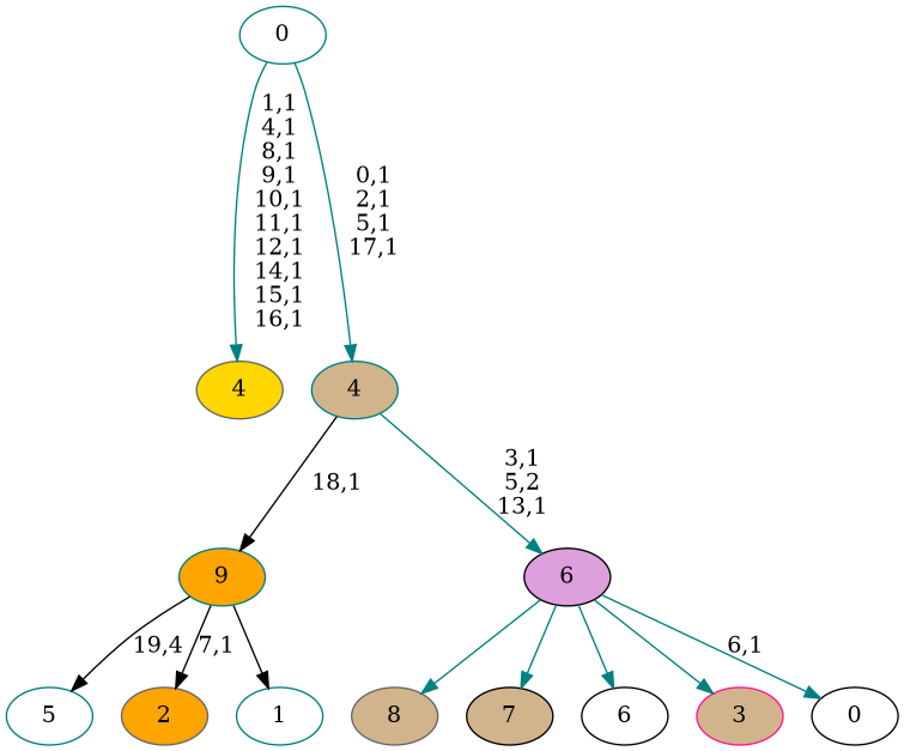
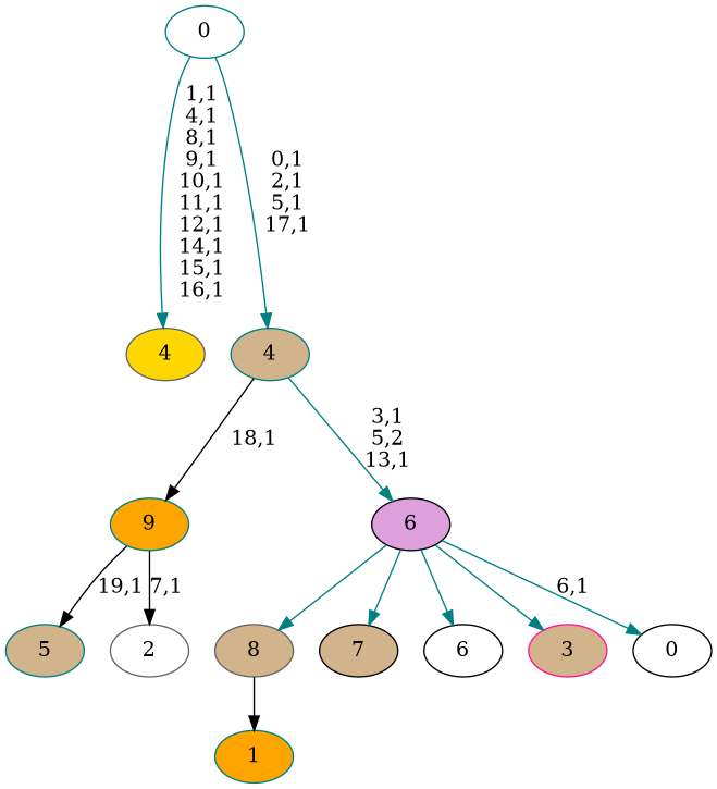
  digraph {
    node [color=teal fillcolor=tan style=filled]
    edge [color=teal]
    n1 [color=gray40 label=8]
    n2 [color=black label=7]
    n3 [color=black fillcolor=white label=6]
-   n4 [fillcolor=white label=5]
+   n4 [label=5]
    n5 [color=gray40 fillcolor=gold label=4]
    n6 [color=deeppink label=3]
-   n7 [color=gray40 fillcolor=orange label=2]
-   n8 [fillcolor=white label=1]
+   n7 [color=gray40 fillcolor=white label=2]
+   n8 [fillcolor=orange label=1]
    9 [fillcolor=orange]
    n10 [color=black fillcolor=white label=0]
    6 [color=black fillcolor=plum]
    4
    0 [fillcolor=white]
-   9 -> n4 [color=black label="19,4"]
+   9 -> n4 [color=black label="19,1"]
    9 -> n7 [color=black label="7,1"]
-   9 -> n8 [color=black]
+   n1 -> n8 [color=black]
    6 -> n1
    6 -> n2
    6 -> n3
    6 -> n6
    6 -> n10 [label="6,1"]
    4 -> 9 [color=black label="18,1"]
    4 -> 6 [label="3,1\n5,2\n13,1"]
    0 -> n5 [label="1,1\n4,1\n8,1\n9,1\n10,1\n11,1\n12,1\n14,1\n15,1\n16,1"]
    0 -> 4 [label="0,1\n2,1\n5,1\n17,1"]
  }
